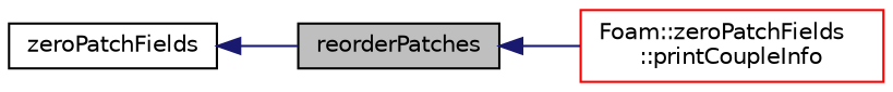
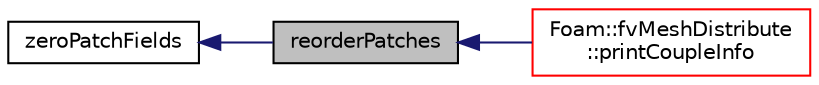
  digraph {
    rankdir=LR
    node [color=black fontname=Helvetica fontsize=10 shape=record]
    edge [color=midnightblue dir=back fontname=Helvetica fontsize=10 labelfontname=Helvetica labelfontsize=10 style=solid]
    n1 [fillcolor=grey75 fontcolor=black height=0.2 label=reorderPatches style=filled width=0.4]
-   n2 [color=red height=0.2 label="Foam::zeroPatchFields\l::printCoupleInfo" width=0.4]
+   n2 [color=red height=0.2 label="Foam::fvMeshDistribute\l::printCoupleInfo" width=0.4]
    n3 [height=0.2 label=zeroPatchFields width=0.4]
    n1 -> n2
    n3 -> n1
  }
